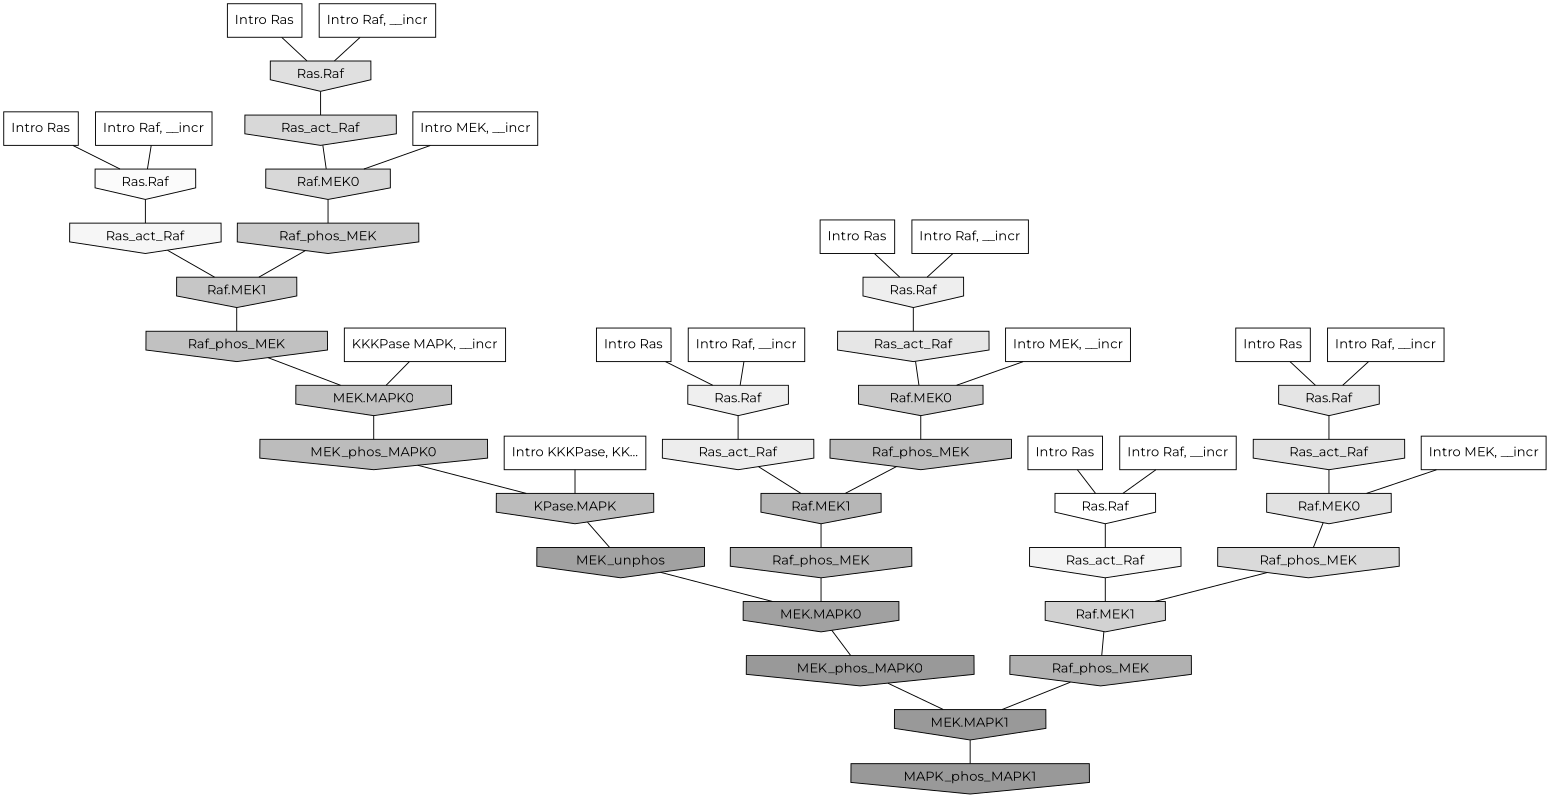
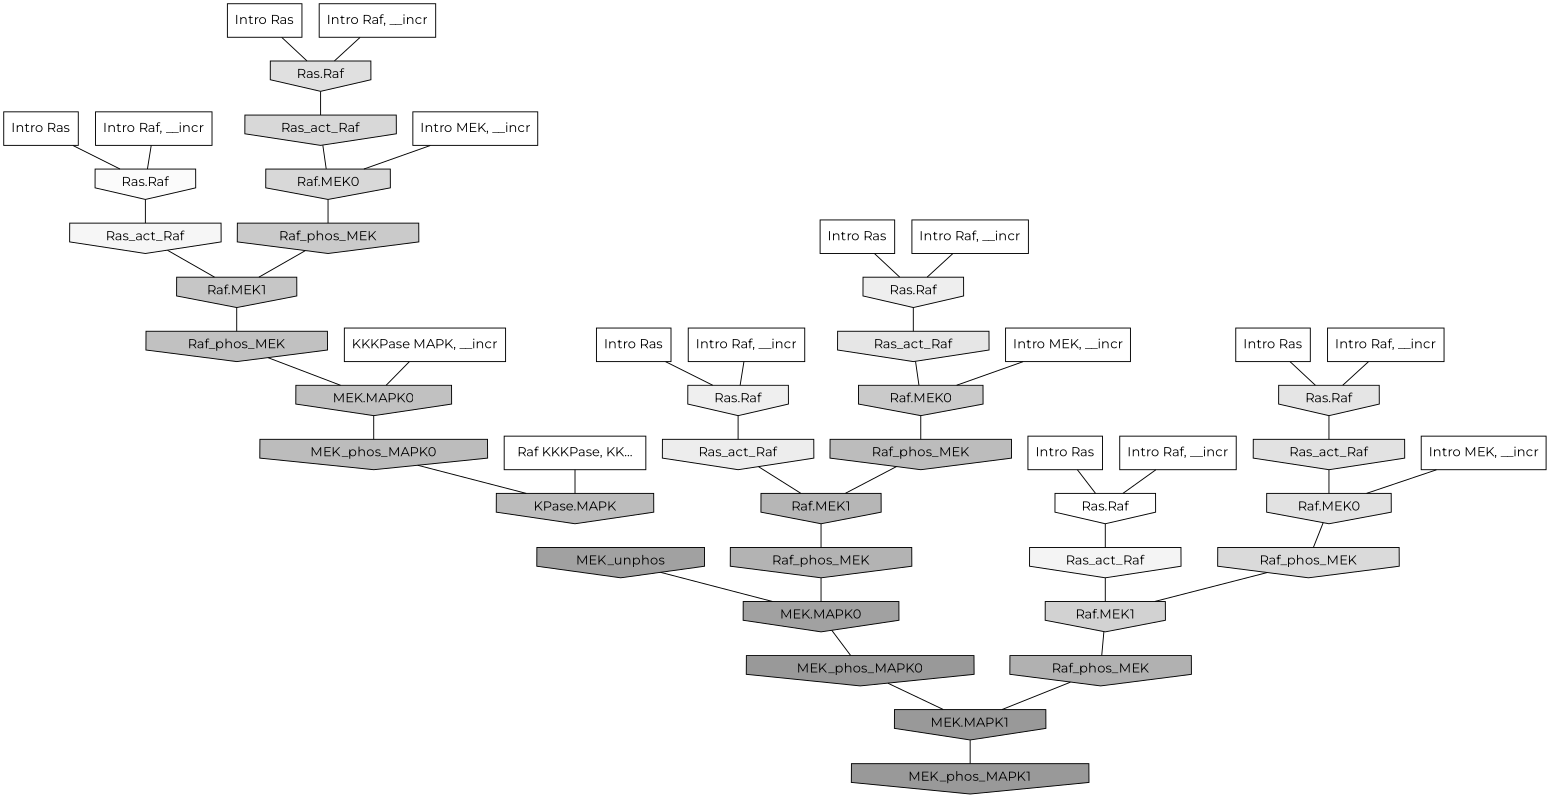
  digraph {
    fontname=Montserrat
    rankdir=TB
    ranksep=0.30
    node [fillcolor="0.000 0.000 1.000" fontname=Montserrat shape=invhouse style=filled]
    edge [color="0.000 0.000 0.000" dir=none fontname=Montserrat]
    n1 [label="Intro Ras" shape=rectangle]
    n2 [fillcolor="0.000 0.000 0.981" label="Ras.Raf"]
    n3 [fillcolor="0.000 0.000 0.961" label=Ras_act_Raf]
    n4 [label="Intro Ras" shape=rectangle]
    n5 [fillcolor="0.000 0.000 0.933" label="Ras.Raf"]
    n6 [fillcolor="0.000 0.000 0.901" label=Ras_act_Raf]
    n7 [label="Intro Ras" shape=rectangle]
    n8 [label="Ras.Raf"]
    n9 [fillcolor="0.000 0.000 0.956" label=Ras_act_Raf]
    n10 [label="Intro Ras" shape=rectangle]
    n11 [fillcolor="0.000 0.000 0.878" label="Ras.Raf"]
    n12 [fillcolor="0.000 0.000 0.844" label=Ras_act_Raf]
    n13 [label="Intro Ras" shape=rectangle]
    n14 [fillcolor="0.000 0.000 0.936" label="Ras.Raf"]
    n15 [fillcolor="0.000 0.000 0.929" label=Ras_act_Raf]
    n16 [label="Intro Ras" shape=rectangle]
    n17 [fillcolor="0.000 0.000 0.897" label="Ras.Raf"]
    n18 [fillcolor="0.000 0.000 0.884" label=Ras_act_Raf]
    n19 [label="Intro Raf, __incr" shape=rectangle]
    n20 [label="Intro Raf, __incr" shape=rectangle]
    n21 [label="Intro Raf, __incr" shape=rectangle]
    n22 [label="Intro Raf, __incr" shape=rectangle]
    n23 [label="Intro Raf, __incr" shape=rectangle]
    n24 [label="Intro Raf, __incr" shape=rectangle]
    n25 [label="Intro MEK, __incr" shape=rectangle]
    n26 [fillcolor="0.000 0.000 0.884" label="Raf.MEK0"]
    n27 [fillcolor="0.000 0.000 0.854" label=Raf_phos_MEK]
    n28 [label="Intro MEK, __incr" shape=rectangle]
    n29 [fillcolor="0.000 0.000 0.792" label="Raf.MEK0"]
    n30 [fillcolor="0.000 0.000 0.735" label=Raf_phos_MEK]
    n31 [label="Intro MEK, __incr" shape=rectangle]
    n32 [fillcolor="0.000 0.000 0.844" label="Raf.MEK0"]
    n33 [fillcolor="0.000 0.000 0.792" label=Raf_phos_MEK]
    n34 [label="KKKPase MAPK, __incr" shape=rectangle]
    n35 [fillcolor="0.000 0.000 0.755" label="MEK.MAPK0"]
    n36 [fillcolor="0.000 0.000 0.738" label=MEK_phos_MAPK0]
-   n37 [label="Intro KKKPase, KK..." shape=rectangle]
+   n37 [label="Raf KKKPase, KK..." shape=rectangle]
    n38 [fillcolor="0.000 0.000 0.735" label="KPase.MAPK"]
    n39 [fillcolor="0.000 0.000 0.630" label=MEK_unphos]
    n40 [fillcolor="0.000 0.000 0.822" label="Raf.MEK1"]
    n41 [fillcolor="0.000 0.000 0.777" label="Raf.MEK1"]
    n42 [fillcolor="0.000 0.000 0.755" label=Raf_phos_MEK]
    n43 [fillcolor="0.000 0.000 0.693" label=Raf_phos_MEK]
    n44 [fillcolor="0.000 0.000 0.714" label="Raf.MEK1"]
    n45 [fillcolor="0.000 0.000 0.701" label=Raf_phos_MEK]
    n46 [fillcolor="0.000 0.000 0.601" label="MEK.MAPK1"]
    n47 [fillcolor="0.000 0.000 0.630" label="MEK.MAPK0"]
    n48 [fillcolor="0.000 0.000 0.601" label=MEK_phos_MAPK0]
-   n49 [fillcolor="0.000 0.000 0.600" label=MAPK_phos_MAPK1]
+   n49 [fillcolor="0.000 0.000 0.600" label=MEK_phos_MAPK1]
    n1 -> n2
    n2 -> n3
    n3 -> n41
    n4 -> n5
    n5 -> n6
    n6 -> n29
    n7 -> n8
    n8 -> n9
    n9 -> n40
    n10 -> n11
    n11 -> n12
    n12 -> n32
    n13 -> n14
    n14 -> n15
    n15 -> n44
    n16 -> n17
    n17 -> n18
    n18 -> n26
    n19 -> n17
    n20 -> n14
    n21 -> n8
    n22 -> n11
    n23 -> n2
    n24 -> n5
    n25 -> n26
    n26 -> n27
    n27 -> n40
    n28 -> n29
    n29 -> n30
    n30 -> n44
    n31 -> n32
    n32 -> n33
    n33 -> n41
    n34 -> n35
    n35 -> n36
    n36 -> n38
    n37 -> n38
-   n38 -> n39
    n39 -> n47
    n40 -> n43
    n41 -> n42
    n42 -> n35
    n43 -> n46
    n44 -> n45
    n45 -> n47
    n46 -> n49
    n47 -> n48
    n48 -> n46
  }
